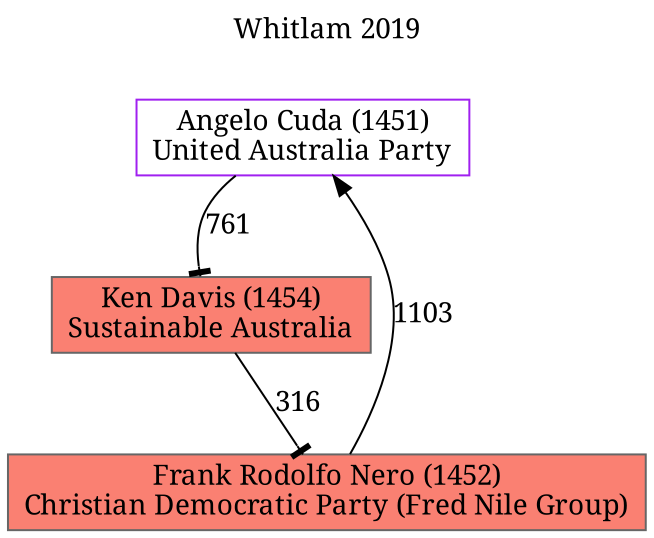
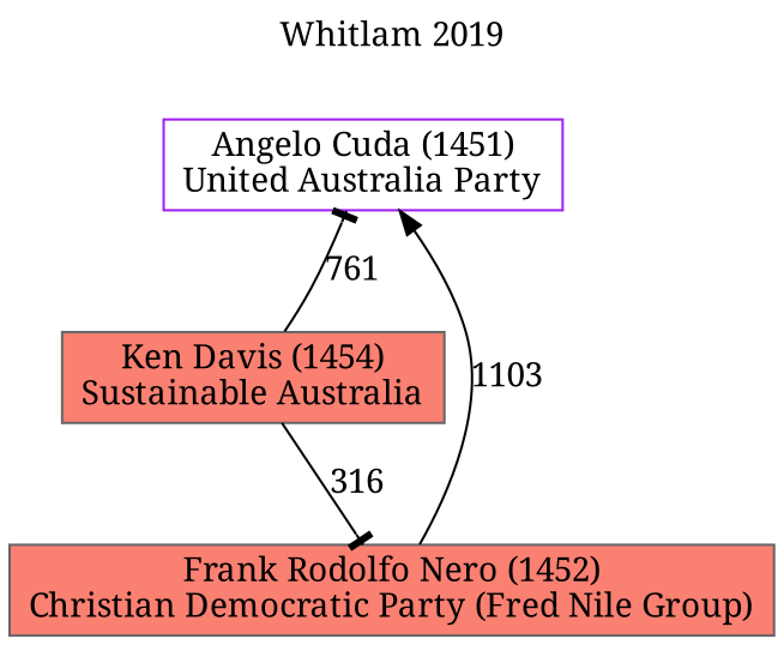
  digraph {
    label="Whitlam 2019"
    labelloc=t
    mclimit=10
    fontname="Noto Serif"
    node [shape=box style=filled fillcolor=salmon color=gray40 fontname="Noto Serif"]
    edge [arrowhead=tee fontname="Noto Serif"]
    n1 [label="Angelo Cuda (1451)\nUnited Australia Party" fillcolor=white color=purple]
    n2 [label="Frank Rodolfo Nero (1452)\nChristian Democratic Party (Fred Nile Group)"]
    n3 [label="Ken Davis (1454)\nSustainable Australia"]
    n2 -> n1 [label=1103 arrowhead=normal]
-   n1 -> n3 [label=761]
+   n3 -> n1 [label=761]
    n3 -> n2 [label=316]
  }
